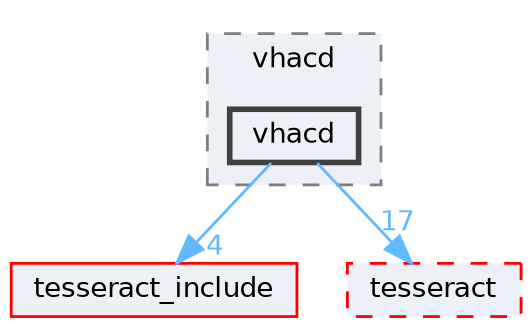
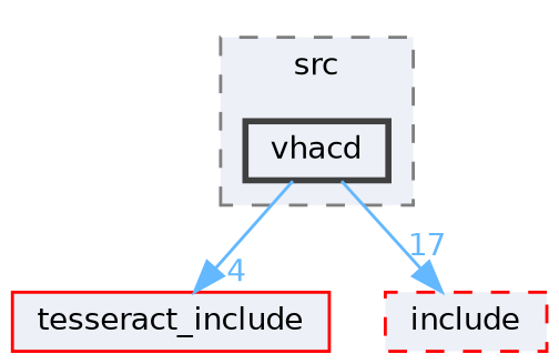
  digraph {
    compound=true
    node [color=red fillcolor="#edf0f7" fontname=Helvetica fontsize=10 shape=box]
    edge [color=steelblue1 fontcolor=steelblue1 fontname=Helvetica fontsize=10 labeldistance=1.5 labelfontname=Helvetica labelfontsize=10]
    n1 [color=grey25 height=0.2 label=vhacd style="filled,bold" width=0.4]
    n2 [height=0.2 label=tesseract_include style=filled width=0.4]
-   n3 [height=0.2 label=tesseract style="filled,dashed" width=0.4]
+   n3 [height=0.2 label=include style="filled,dashed" width=0.4]
    subgraph cluster_1 {
      bgcolor="#edf0f7"
      fontname=Helvetica
      fontsize=10
-     label=vhacd
+     label=src
      pencolor=grey50
      style="filled,dashed"
      n1
    }
    n1 -> n2 [headlabel=4]
    n1 -> n3 [headlabel=17]
  }
